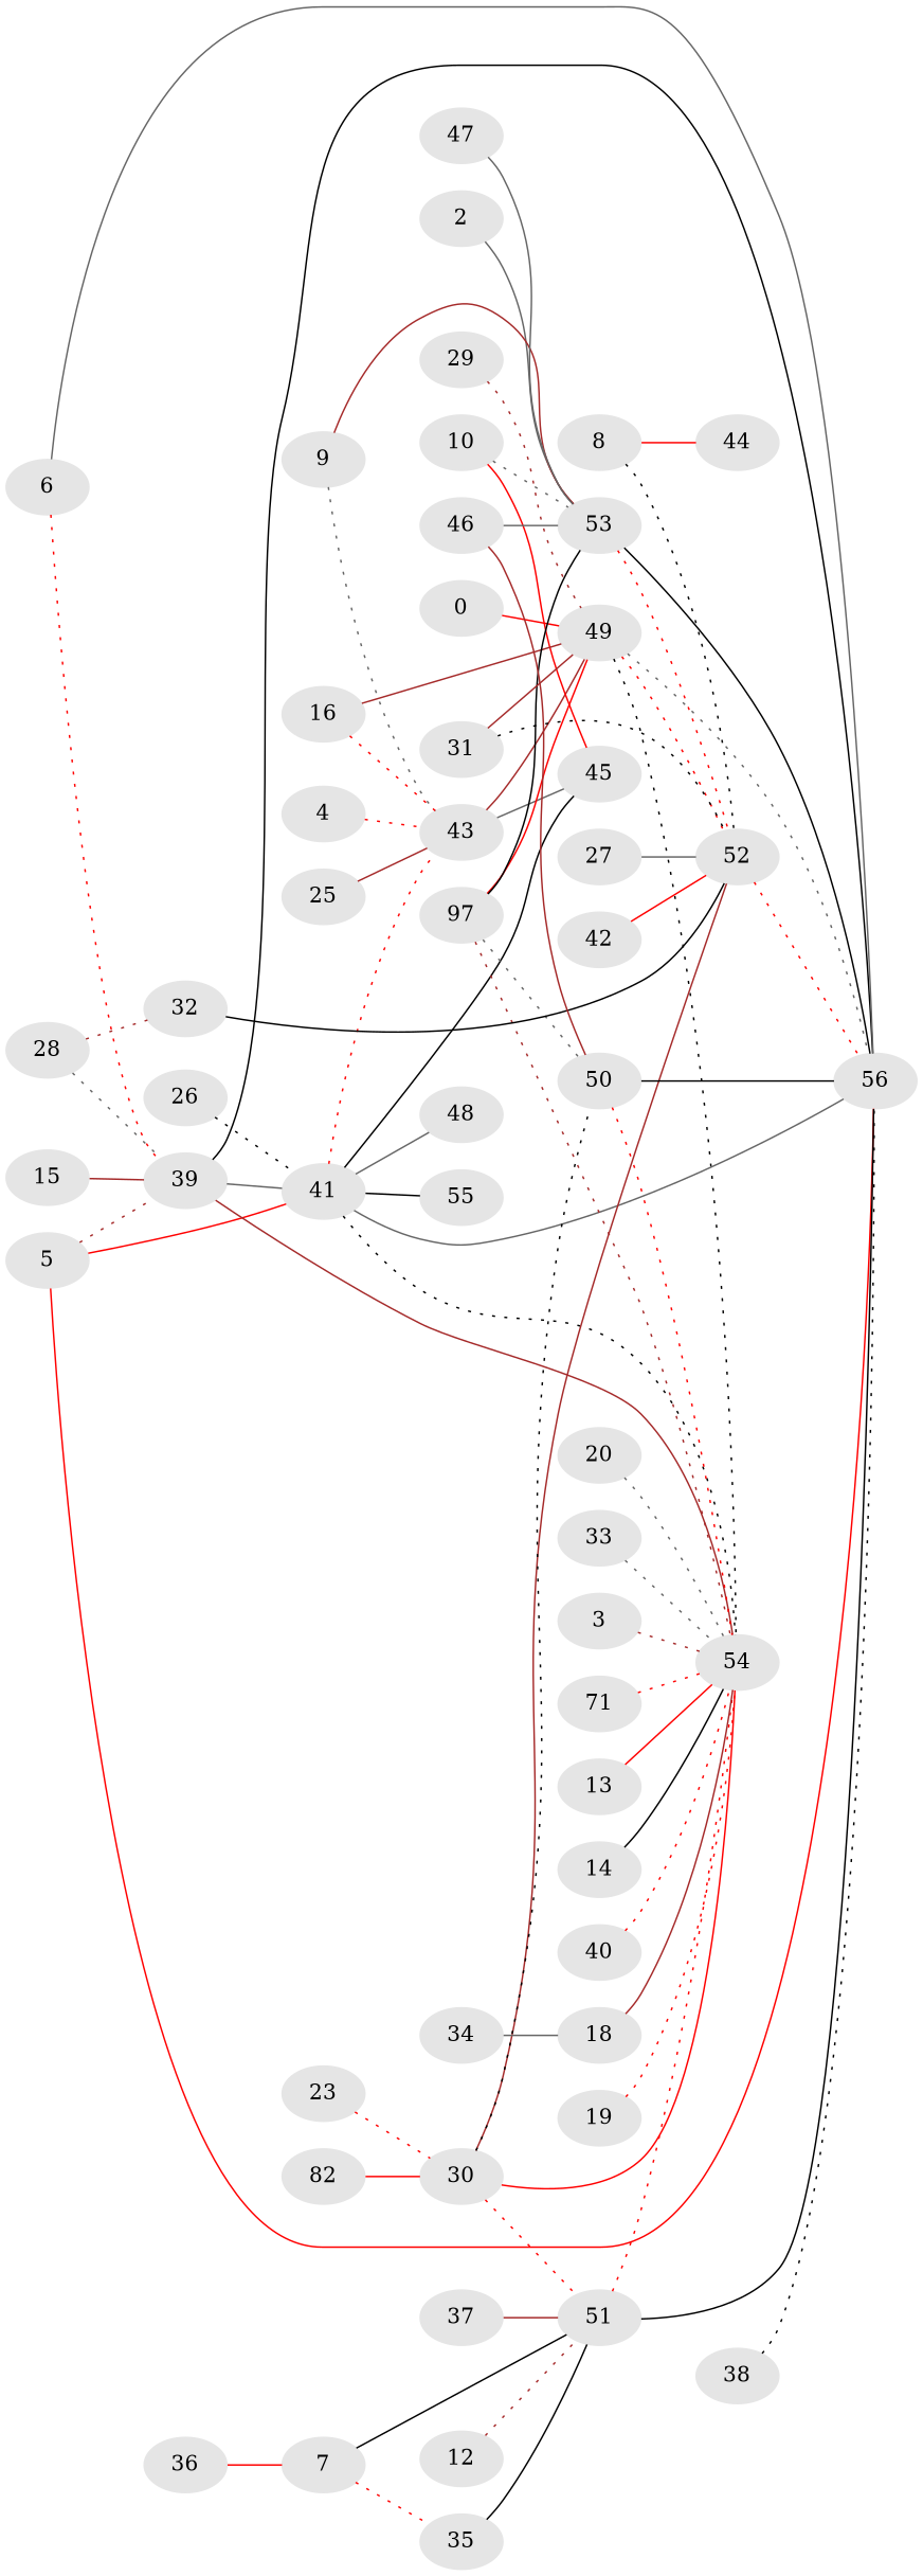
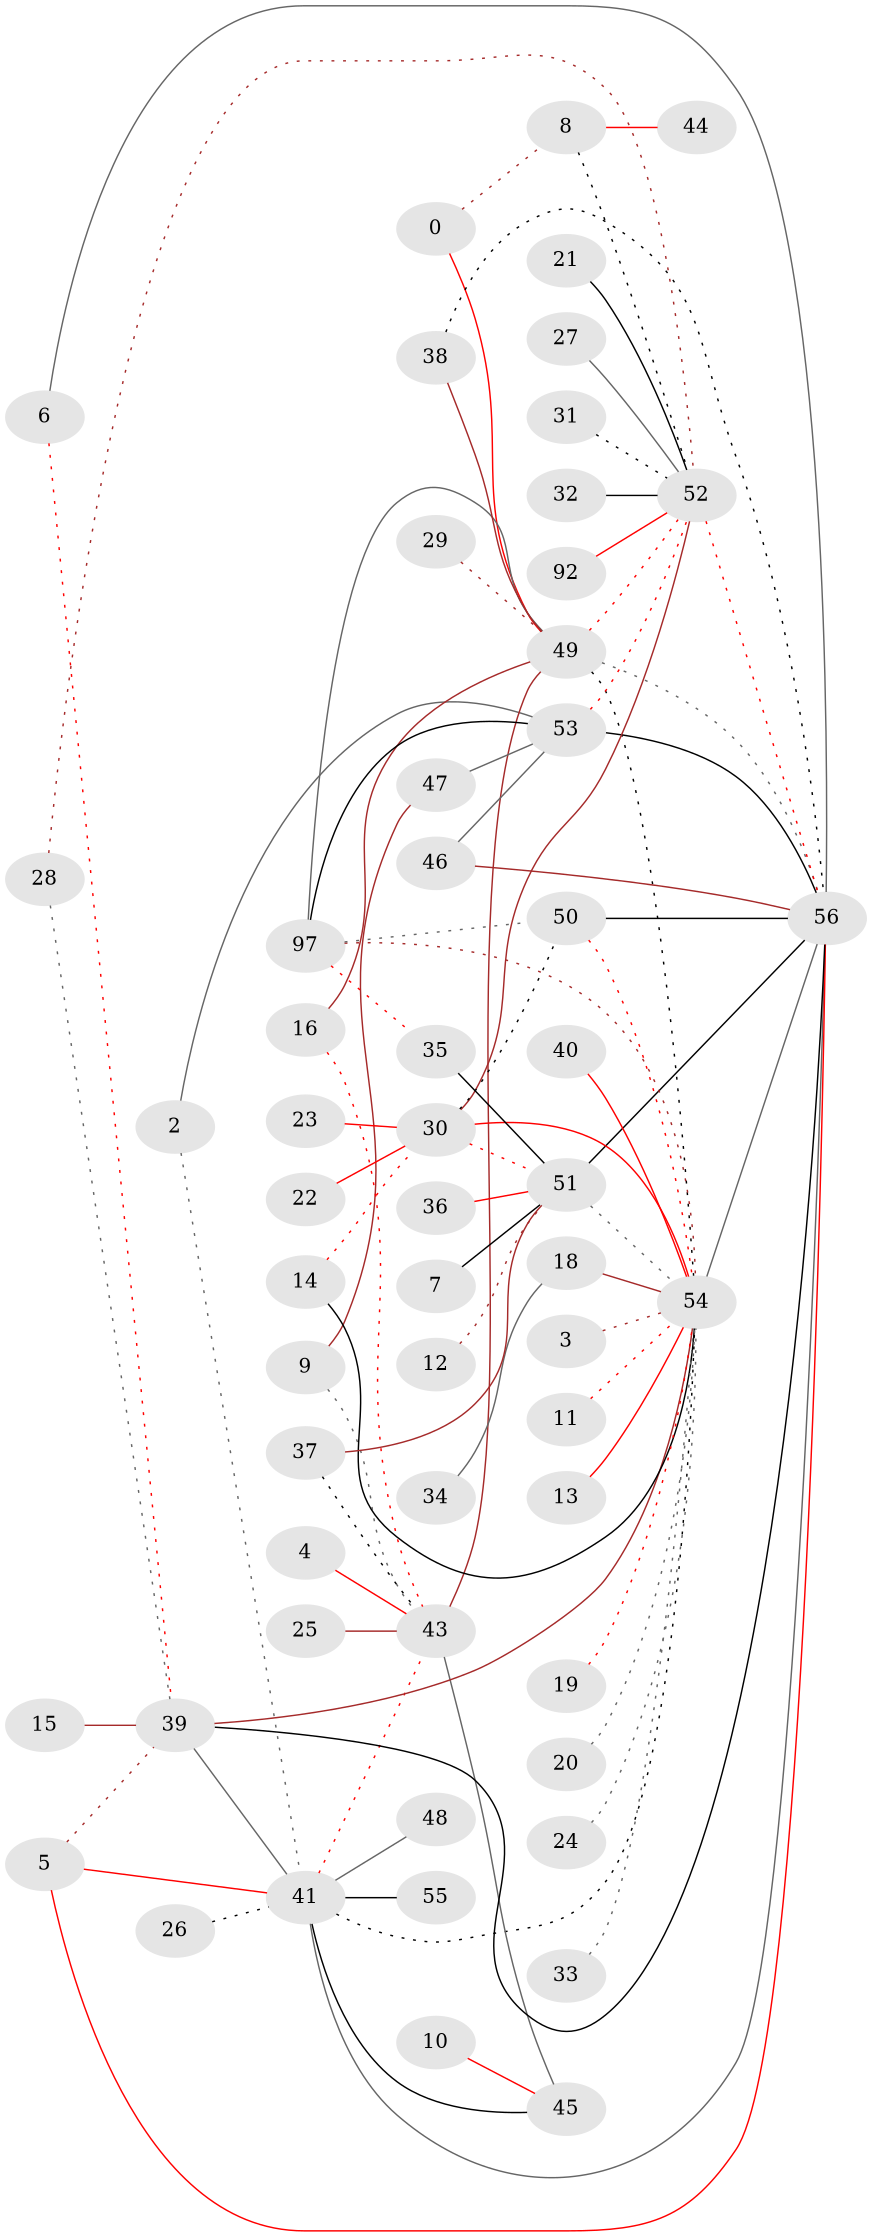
  graph {
    rankdir=LR
    node [color=gray90 style=filled]
    edge [color=red style=solid weight=1.0]
    n1 [label=0]
    8
    49
    44
    52
    54
    56
    2
    41
    53
    43
    45
    48
    55
    3
    4
    5
    39
    6
    7
    51
    9
    10
-   11 [label=71]
+   11
    12
    13
    14
    30
    50
    15
    16
    n32 [label=97]
    35
    18
    19
    20
-   22 [label=82]
+   21
+   22
    23
+   24
    25
    26
    27
    28
    29
    31
    32
    33
    34
    36
    37
    38
    40
-   42
+   42 [label=92]
    46
    47
+   n1 -- 8 [color=brown style=dotted]
    n1 -- 49
    8 -- 44
    8 -- 52 [color=black style=dotted]
    49 -- 52 [style=dotted]
    49 -- 54 [color=black style=dotted]
    49 -- 56 [color=gray40 style=dotted]
    52 -- 56 [style=dotted]
+   54 -- 56 [color=gray40]
+   2 -- 41 [color=gray40 style=dotted]
    2 -- 53 [color=gray40]
    41 -- 54 [color=black style=dotted]
    41 -- 56 [color=gray40 weight=2.0]
    41 -- 43 [style=dotted]
    41 -- 45 [color=black]
    41 -- 48 [color=gray40]
    41 -- 55 [color=black]
    53 -- 52 [style=dotted]
    53 -- 56 [color=black]
    43 -- 49 [color=brown]
    43 -- 45 [color=gray40 weight=2.0]
    3 -- 54 [color=brown style=dotted]
-   4 -- 43 [style=dotted]
+   4 -- 43
    5 -- 56
    5 -- 41
    5 -- 39 [color=brown style=dotted]
    39 -- 54 [color=brown]
    39 -- 56 [color=black]
    39 -- 41 [color=gray40]
    6 -- 56 [color=gray40]
    6 -- 39 [style=dotted]
    7 -- 51 [color=black]
-   51 -- 54 [style=dotted]
+   51 -- 54 [color=gray40 style=dotted]
    51 -- 56 [color=black]
-   9 -- 53 [color=brown]
+   9 -- 47 [color=brown]
    9 -- 43 [color=gray40 style=dotted]
-   10 -- 53 [color=gray40 style=dotted]
    10 -- 45
    11 -- 54 [style=dotted]
    12 -- 51 [color=brown style=dotted]
    13 -- 54
    14 -- 54 [color=black]
+   14 -- 30 [style=dotted]
    30 -- 52 [color=brown]
    30 -- 54 [weight=2.0]
    30 -- 51 [style=dotted]
    30 -- 50 [color=black style=dotted]
    50 -- 54 [style=dotted]
    50 -- 56 [color=black]
    15 -- 39 [color=brown]
    16 -- 49 [color=brown]
    16 -- 43 [style=dotted]
-   n32 -- 49
+   n32 -- 49 [color=gray40]
    n32 -- 54 [color=brown style=dotted weight=2.0]
    n32 -- 53 [color=black]
    n32 -- 50 [color=gray40 style=dotted]
-   7 -- 35 [style=dotted]
+   n32 -- 35 [style=dotted]
    35 -- 51 [color=black]
    18 -- 54 [color=brown]
    19 -- 54 [style=dotted]
    20 -- 54 [color=gray40 style=dotted]
+   21 -- 52 [color=black]
    22 -- 30
-   23 -- 30 [style=dotted]
+   23 -- 30
+   24 -- 54 [color=gray40 style=dotted]
    25 -- 43 [color=brown]
    26 -- 41 [color=black style=dotted]
    27 -- 52 [color=gray40]
-   28 -- 32 [color=brown style=dotted]
+   28 -- 52 [color=brown style=dotted]
    28 -- 39 [color=gray40 style=dotted]
    29 -- 49 [color=brown style=dotted]
    31 -- 52 [color=black style=dotted]
    32 -- 52 [color=black]
    33 -- 54 [color=gray40 style=dotted]
    34 -- 18 [color=gray40]
-   36 -- 7
+   36 -- 51
+   37 -- 43 [color=black style=dotted]
    37 -- 51 [color=brown]
-   31 -- 49 [color=brown]
+   38 -- 49 [color=brown]
    38 -- 56 [color=black style=dotted]
-   40 -- 54 [style=dotted]
+   40 -- 54
    42 -- 52
-   46 -- 50 [color=brown]
+   46 -- 56 [color=brown]
    46 -- 53 [color=gray40]
    47 -- 53 [color=gray40]
  }
